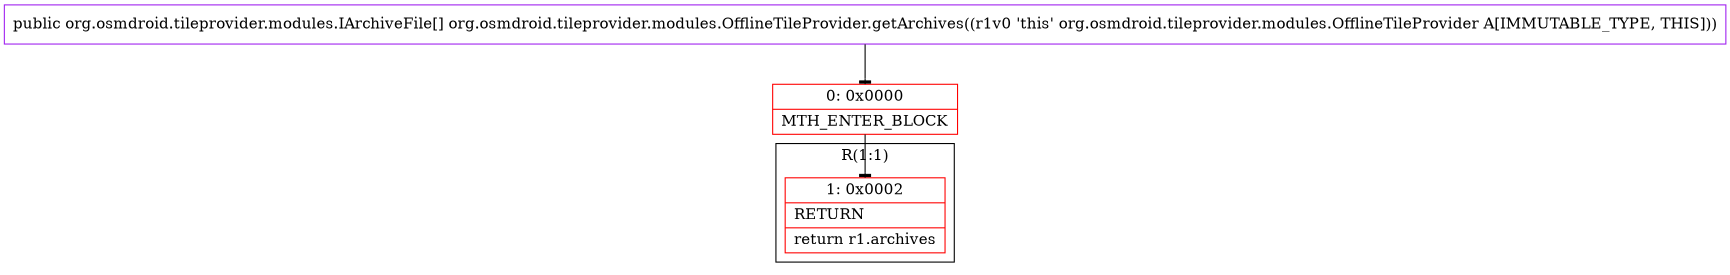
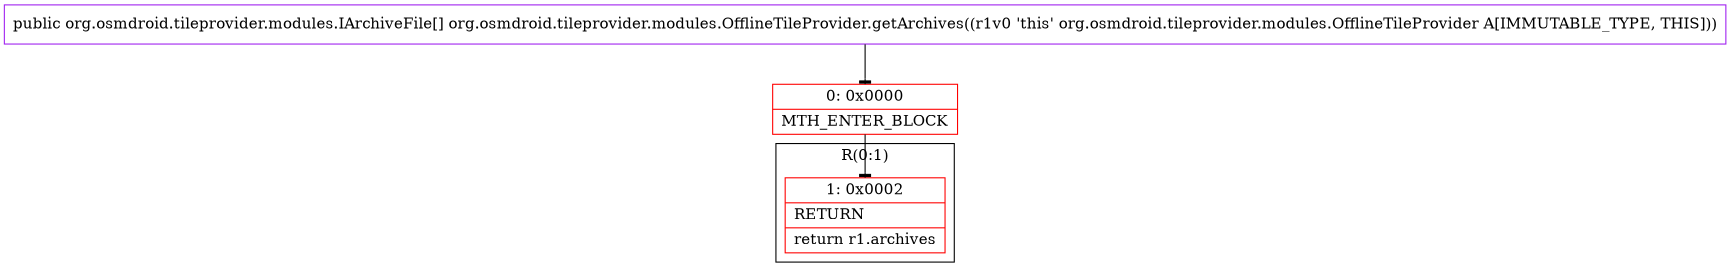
  digraph {
    node [color=red shape=record]
    edge [arrowhead=tee]
    n1 [label="{1\:\ 0x0002|RETURN\l|return r1.archives\l}"]
    n2 [label="{0\:\ 0x0000|MTH_ENTER_BLOCK\l}"]
    n3 [label="{public org.osmdroid.tileprovider.modules.IArchiveFile[] org.osmdroid.tileprovider.modules.OfflineTileProvider.getArchives((r1v0 'this' org.osmdroid.tileprovider.modules.OfflineTileProvider A[IMMUTABLE_TYPE, THIS])) }" color=purple]
    subgraph cluster_1 {
-     label="R(1:1)"
+     label="R(0:1)"
      n1
    }
    n2 -> n1
    n3 -> n2
  }
